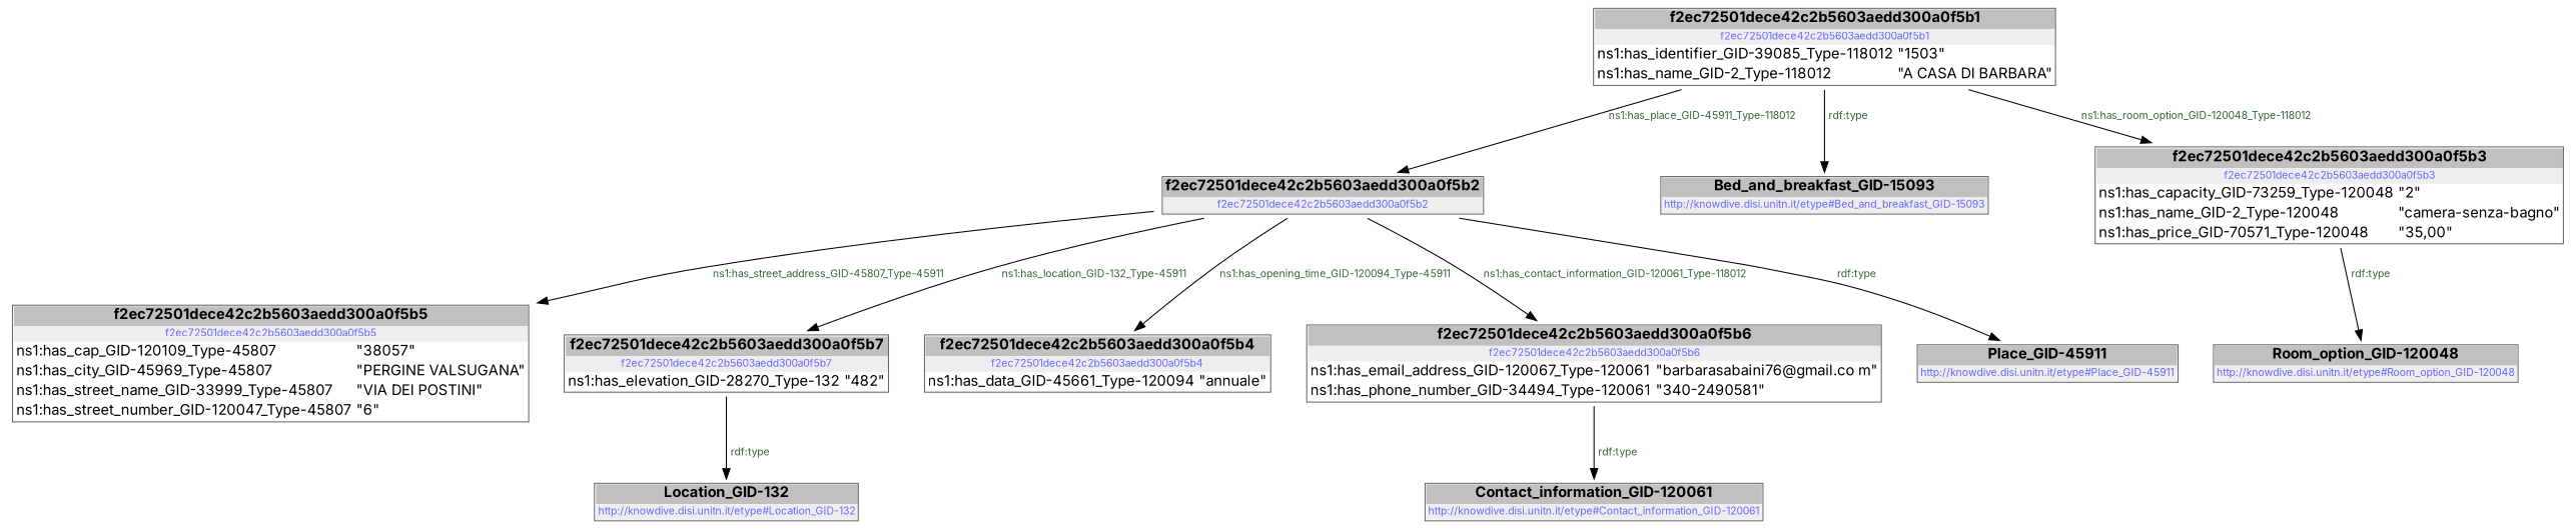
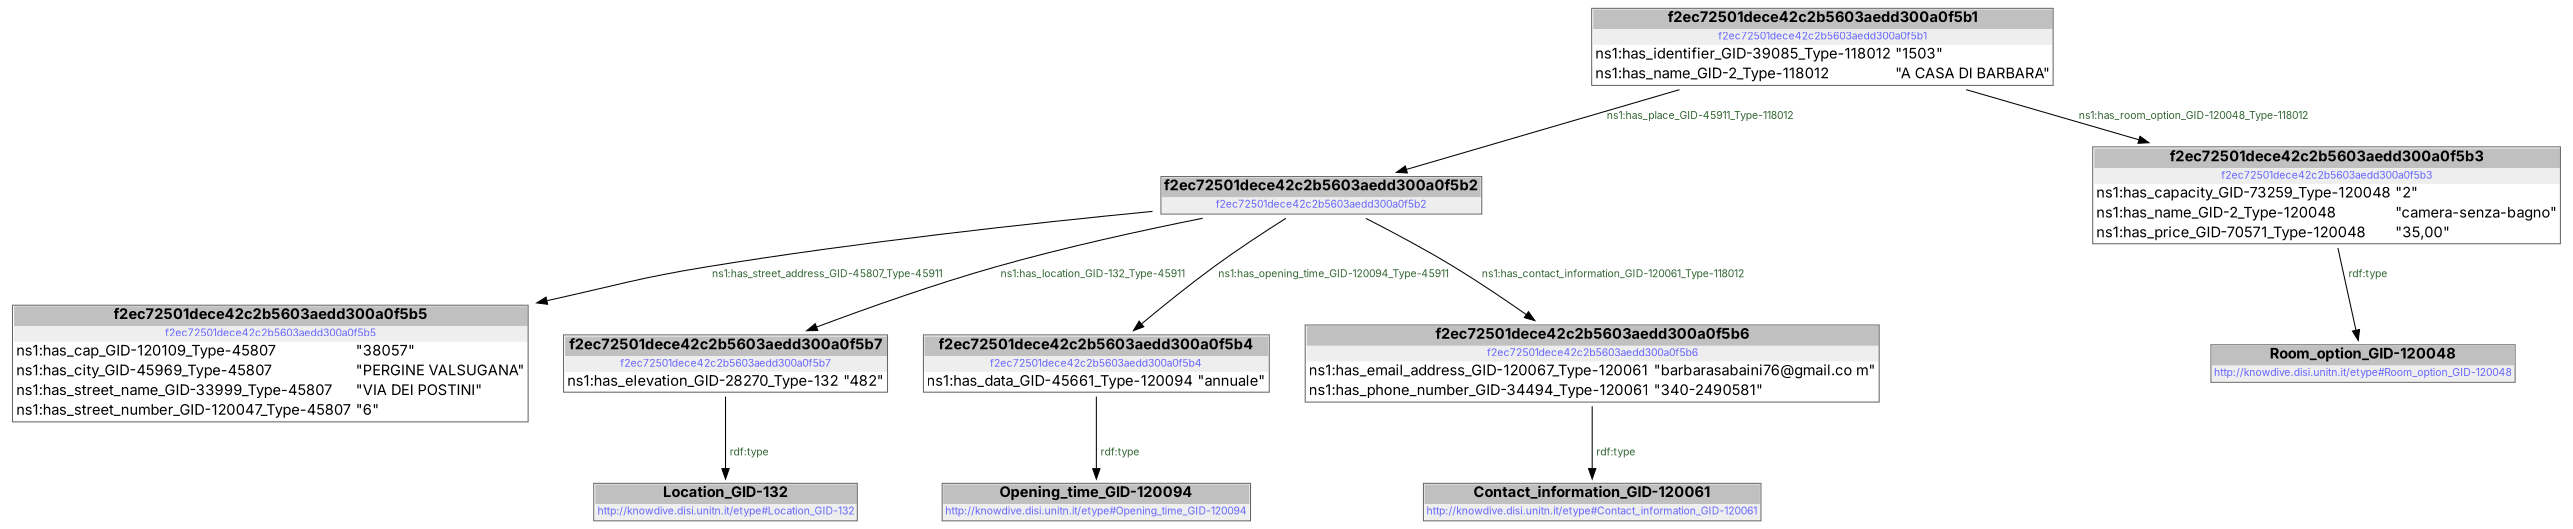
  digraph {
    fontname=Inter
    node [color=black fontname=Inter shape=none]
    edge [color=BLACK fontname=Inter]
    n1 [label=< <table color='#666666' cellborder='0' cellspacing='0' border='1'><tr><td colspan='2' bgcolor='grey'><B>f2ec72501dece42c2b5603aedd300a0f5b2</B></td></tr><tr><td href='f2ec72501dece42c2b5603aedd300a0f5b2' bgcolor='#eeeeee' colspan='2'><font point-size='10' color='#6666ff'>f2ec72501dece42c2b5603aedd300a0f5b2</font></td></tr></table> >]
    n2 [label=< <table color='#666666' cellborder='0' cellspacing='0' border='1'><tr><td colspan='2' bgcolor='grey'><B>f2ec72501dece42c2b5603aedd300a0f5b5</B></td></tr><tr><td href='f2ec72501dece42c2b5603aedd300a0f5b5' bgcolor='#eeeeee' colspan='2'><font point-size='10' color='#6666ff'>f2ec72501dece42c2b5603aedd300a0f5b5</font></td></tr><tr><td align='left'>ns1:has_cap_GID-120109_Type-45807</td><td align='left'>&quot;38057&quot;</td></tr><tr><td align='left'>ns1:has_city_GID-45969_Type-45807</td><td align='left'>&quot;PERGINE VALSUGANA&quot;</td></tr><tr><td align='left'>ns1:has_street_name_GID-33999_Type-45807</td><td align='left'>&quot;VIA DEI POSTINI&quot;</td></tr><tr><td align='left'>ns1:has_street_number_GID-120047_Type-45807</td><td align='left'>&quot;6&quot;</td></tr></table> >]
    n3 [label=< <table color='#666666' cellborder='0' cellspacing='0' border='1'><tr><td colspan='2' bgcolor='grey'><B>f2ec72501dece42c2b5603aedd300a0f5b7</B></td></tr><tr><td href='f2ec72501dece42c2b5603aedd300a0f5b7' bgcolor='#eeeeee' colspan='2'><font point-size='10' color='#6666ff'>f2ec72501dece42c2b5603aedd300a0f5b7</font></td></tr><tr><td align='left'>ns1:has_elevation_GID-28270_Type-132</td><td align='left'>&quot;482&quot;</td></tr></table> >]
    n4 [label=< <table color='#666666' cellborder='0' cellspacing='0' border='1'><tr><td colspan='2' bgcolor='grey'><B>f2ec72501dece42c2b5603aedd300a0f5b4</B></td></tr><tr><td href='f2ec72501dece42c2b5603aedd300a0f5b4' bgcolor='#eeeeee' colspan='2'><font point-size='10' color='#6666ff'>f2ec72501dece42c2b5603aedd300a0f5b4</font></td></tr><tr><td align='left'>ns1:has_data_GID-45661_Type-120094</td><td align='left'>&quot;annuale&quot;</td></tr></table> >]
    n5 [label=< <table color='#666666' cellborder='0' cellspacing='0' border='1'><tr><td colspan='2' bgcolor='grey'><B>f2ec72501dece42c2b5603aedd300a0f5b6</B></td></tr><tr><td href='f2ec72501dece42c2b5603aedd300a0f5b6' bgcolor='#eeeeee' colspan='2'><font point-size='10' color='#6666ff'>f2ec72501dece42c2b5603aedd300a0f5b6</font></td></tr><tr><td align='left'>ns1:has_email_address_GID-120067_Type-120061</td><td align='left'>&quot;barbarasabaini76@gmail.co m&quot;</td></tr><tr><td align='left'>ns1:has_phone_number_GID-34494_Type-120061</td><td align='left'>&quot;340-2490581&quot;</td></tr></table> >]
-   n6 [label=< <table color='#666666' cellborder='0' cellspacing='0' border='1'><tr><td colspan='2' bgcolor='grey'><B>Place_GID-45911</B></td></tr><tr><td href='http://knowdive.disi.unitn.it/etype#Place_GID-45911' bgcolor='#eeeeee' colspan='2'><font point-size='10' color='#6666ff'>http://knowdive.disi.unitn.it/etype#Place_GID-45911</font></td></tr></table> >]
    n7 [label=< <table color='#666666' cellborder='0' cellspacing='0' border='1'><tr><td colspan='2' bgcolor='grey'><B>Location_GID-132</B></td></tr><tr><td href='http://knowdive.disi.unitn.it/etype#Location_GID-132' bgcolor='#eeeeee' colspan='2'><font point-size='10' color='#6666ff'>http://knowdive.disi.unitn.it/etype#Location_GID-132</font></td></tr></table> >]
+   n8 [label=< <table color='#666666' cellborder='0' cellspacing='0' border='1'><tr><td colspan='2' bgcolor='grey'><B>Opening_time_GID-120094</B></td></tr><tr><td href='http://knowdive.disi.unitn.it/etype#Opening_time_GID-120094' bgcolor='#eeeeee' colspan='2'><font point-size='10' color='#6666ff'>http://knowdive.disi.unitn.it/etype#Opening_time_GID-120094</font></td></tr></table> >]
    n9 [label=< <table color='#666666' cellborder='0' cellspacing='0' border='1'><tr><td colspan='2' bgcolor='grey'><B>Contact_information_GID-120061</B></td></tr><tr><td href='http://knowdive.disi.unitn.it/etype#Contact_information_GID-120061' bgcolor='#eeeeee' colspan='2'><font point-size='10' color='#6666ff'>http://knowdive.disi.unitn.it/etype#Contact_information_GID-120061</font></td></tr></table> >]
    n10 [label=< <table color='#666666' cellborder='0' cellspacing='0' border='1'><tr><td colspan='2' bgcolor='grey'><B>f2ec72501dece42c2b5603aedd300a0f5b1</B></td></tr><tr><td href='f2ec72501dece42c2b5603aedd300a0f5b1' bgcolor='#eeeeee' colspan='2'><font point-size='10' color='#6666ff'>f2ec72501dece42c2b5603aedd300a0f5b1</font></td></tr><tr><td align='left'>ns1:has_identifier_GID-39085_Type-118012</td><td align='left'>&quot;1503&quot;</td></tr><tr><td align='left'>ns1:has_name_GID-2_Type-118012</td><td align='left'>&quot;A CASA DI BARBARA&quot;</td></tr></table> >]
-   n11 [label=< <table color='#666666' cellborder='0' cellspacing='0' border='1'><tr><td colspan='2' bgcolor='grey'><B>Bed_and_breakfast_GID-15093</B></td></tr><tr><td href='http://knowdive.disi.unitn.it/etype#Bed_and_breakfast_GID-15093' bgcolor='#eeeeee' colspan='2'><font point-size='10' color='#6666ff'>http://knowdive.disi.unitn.it/etype#Bed_and_breakfast_GID-15093</font></td></tr></table> >]
    n12 [label=< <table color='#666666' cellborder='0' cellspacing='0' border='1'><tr><td colspan='2' bgcolor='grey'><B>f2ec72501dece42c2b5603aedd300a0f5b3</B></td></tr><tr><td href='f2ec72501dece42c2b5603aedd300a0f5b3' bgcolor='#eeeeee' colspan='2'><font point-size='10' color='#6666ff'>f2ec72501dece42c2b5603aedd300a0f5b3</font></td></tr><tr><td align='left'>ns1:has_capacity_GID-73259_Type-120048</td><td align='left'>&quot;2&quot;</td></tr><tr><td align='left'>ns1:has_name_GID-2_Type-120048</td><td align='left'>&quot;camera-senza-bagno&quot;</td></tr><tr><td align='left'>ns1:has_price_GID-70571_Type-120048</td><td align='left'>&quot;35,00&quot;</td></tr></table> >]
    n13 [label=< <table color='#666666' cellborder='0' cellspacing='0' border='1'><tr><td colspan='2' bgcolor='grey'><B>Room_option_GID-120048</B></td></tr><tr><td href='http://knowdive.disi.unitn.it/etype#Room_option_GID-120048' bgcolor='#eeeeee' colspan='2'><font point-size='10' color='#6666ff'>http://knowdive.disi.unitn.it/etype#Room_option_GID-120048</font></td></tr></table> >]
    n1 -> n2 [label=< <font point-size='10' color='#336633'>ns1:has_street_address_GID-45807_Type-45911</font> >]
    n1 -> n3 [label=< <font point-size='10' color='#336633'>ns1:has_location_GID-132_Type-45911</font> >]
    n1 -> n4 [label=< <font point-size='10' color='#336633'>ns1:has_opening_time_GID-120094_Type-45911</font> >]
    n1 -> n5 [label=< <font point-size='10' color='#336633'>ns1:has_contact_information_GID-120061_Type-118012</font> >]
-   n1 -> n6 [label=< <font point-size='10' color='#336633'>rdf:type</font> >]
    n3 -> n7 [label=< <font point-size='10' color='#336633'>rdf:type</font> >]
+   n4 -> n8 [label=< <font point-size='10' color='#336633'>rdf:type</font> >]
    n5 -> n9 [label=< <font point-size='10' color='#336633'>rdf:type</font> >]
    n10 -> n1 [label=< <font point-size='10' color='#336633'>ns1:has_place_GID-45911_Type-118012</font> >]
-   n10 -> n11 [label=< <font point-size='10' color='#336633'>rdf:type</font> >]
    n10 -> n12 [label=< <font point-size='10' color='#336633'>ns1:has_room_option_GID-120048_Type-118012</font> >]
    n12 -> n13 [label=< <font point-size='10' color='#336633'>rdf:type</font> >]
  }
